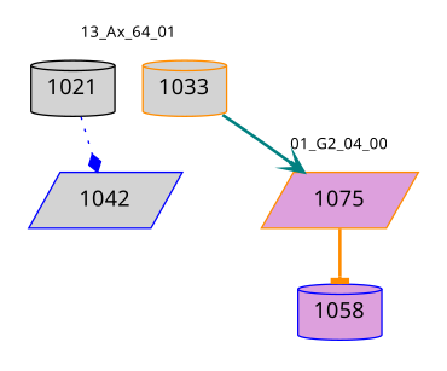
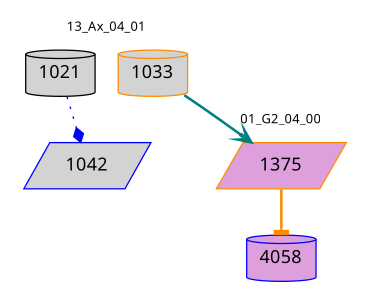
  digraph {
    fontname="Noto Sans"
    node [color=darkorange fillcolor=lightgrey fontname="Noto Sans" shape=cylinder style=filled]
    edge [fontname="Noto Sans" style=bold]
    n1 [label=1033]
    n2 [color=black label=1021]
    n3 [color=blue label=1042 shape=parallelogram]
-   n4 [fillcolor=plum label=1075 shape=parallelogram]
-   n5 [color=blue fillcolor=plum label=1058]
+   n4 [fillcolor=plum label=1375 shape=parallelogram]
+   n5 [color=blue fillcolor=plum label=4058]
    subgraph cluster_1 {
      color=white
      fontsize=10
-     label="13_Ax_64_01"
+     label="13_Ax_04_01"
      n1
      n2
      n3
    }
    subgraph cluster_2 {
      color=white
      fontsize=10
      label="01_G2_04_00"
      n4
      n5
    }
    n1 -> n4 [arrowhead=vee color=teal]
    n2 -> n3 [arrowhead=diamond color=blue style=dotted]
    n4 -> n5 [arrowhead=tee color=darkorange]
  }
